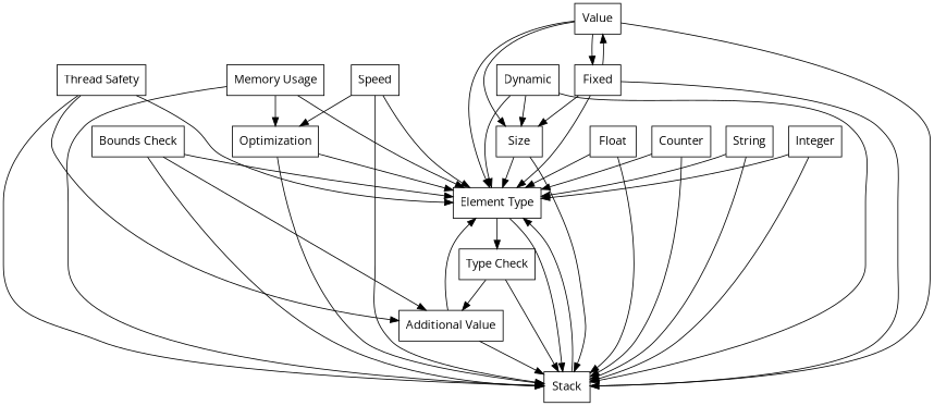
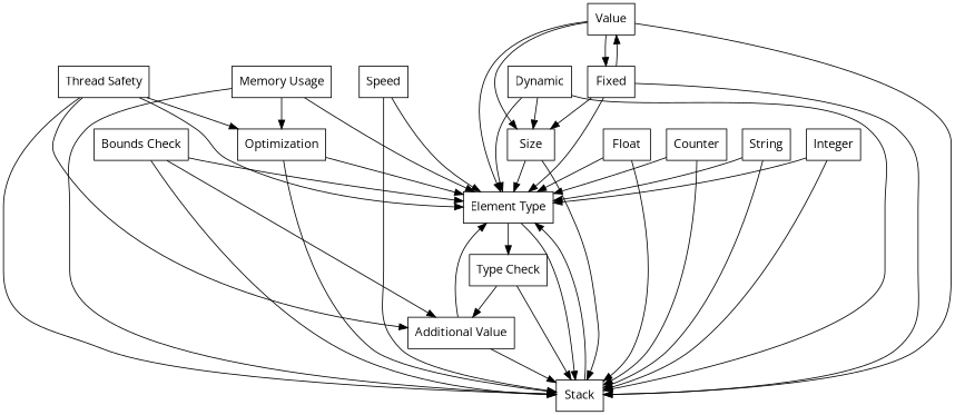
  digraph {
    fontname="Open Sans"
    rankdir=TB
    node [fontname="Open Sans" shape=box]
    edge [arrowhead=normal fontname="Open Sans"]
    n1 [label="Element Type"]
    n2 [label=Stack]
    n3 [label="Type Check"]
    n4 [label=Float]
    n5 [label="Memory Usage"]
    n6 [label=Optimization]
    n7 [label=Value]
    n8 [label=Fixed]
    n9 [label=Size]
    n10 [label=Counter]
    n11 [label=Speed]
    n12 [label="Bounds Check"]
    n13 [label="Additional Value"]
    n14 [label=String]
    n15 [label=Dynamic]
    n16 [label="Thread Safety"]
    n17 [label=Integer]
    n1 -> n2
    n1 -> n3
    n2 -> n1
    n3 -> n2
    n3 -> n13
    n4 -> n1
    n4 -> n2
    n5 -> n1
    n5 -> n2
    n5 -> n6
    n6 -> n1
    n6 -> n2
    n7 -> n1
    n7 -> n2
    n7 -> n8
    n7 -> n9
    n8 -> n1
    n8 -> n2
    n8 -> n7
    n8 -> n9
    n9 -> n1
    n9 -> n2
    n10 -> n1
    n10 -> n2
    n11 -> n1
    n11 -> n2
-   n11 -> n6
+   n16 -> n6
    n12 -> n1
    n12 -> n2
    n12 -> n13
    n13 -> n1
    n13 -> n2
    n14 -> n1
    n14 -> n2
    n15 -> n1
    n15 -> n2
    n15 -> n9
    n16 -> n1
    n16 -> n2
    n16 -> n13
    n17 -> n1
    n17 -> n2
  }
